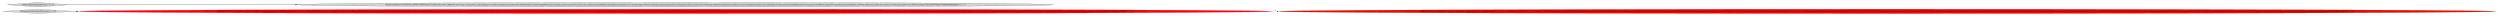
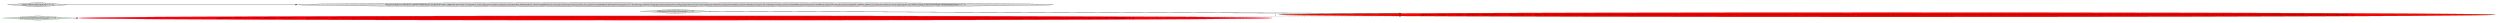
  digraph {
    rankdir=LR
    fontname=Ubuntu
    node [fillcolor=lightgray shape=diamond style=filled color=darkgreen fontname=Ubuntu]
    edge [style=bold fontname=Ubuntu]
+   n1 [label="testExpressionFilteringAndGrouping['0', '1', '0']"]
    n2 [fillcolor=red label="testQuery(\"SELECT\" + \" FLOOR(m1 / 2) * 2,\" + \" COUNT(*)\" + \"FROM druid.foo\" + \"WHERE FLOOR(m1 / 2) * 2 > -1\" + \"GROUP BY FLOOR(m1 / 2) * 2\" + \"ORDER BY 1 DESC\",ImmutableList.of(GroupByQuery.builder().setDataSource(CalciteTests.DATASOURCE1).setInterval(querySegmentSpec(Filtration.eternity())).setGranularity(Granularities.ALL).setVirtualColumns(expression_Virtual_Column(\"d0:v\",\"(floor((\"m1\" / 2)) * 2)\",ValueType.FLOAT)).setDimFilter(expressionFilter(\"((floor((\"m1\" / 2)) * 2) > -1)\")).setDimensions(dimensionSpec(new DefaultDimensionSpec(\"d0:v\",\"d0\",ValueType.FLOAT))).setAggregatorSpecs(aggregators(new CountAggregatorFactory(\"a0\"))).setLimitSpec(new DefaultLimitSpec(ImmutableList.of(new OrderByColumnSpec(\"d0\",OrderByColumnSpec.Direction.DESCENDING,StringComparators.NUMERIC)),Integer.MAX_VALUE)).setContext(QUERY_CONTEXT_DEFAULT).build()),ImmutableList.of(new Object((((edu.fdu.CPPDG.tinypdg.pe.ExpressionInfo@a7de56,new Object((((edu.fdu.CPPDG.tinypdg.pe.ExpressionInfo@a7de5b,new Object((((edu.fdu.CPPDG.tinypdg.pe.ExpressionInfo@a7de60,new Object((((edu.fdu.CPPDG.tinypdg.pe.ExpressionInfo@a7de65))@@@3@@@['0', '1', '0']" shape=ellipse]
    n3 [label="testGroupByAndOrderByAlias['0', '0', '1']" color=black]
    n4 [label="testQuery(\"SELECT cnt AS theCnt, COUNT(*) FROM druid.foo GROUP BY theCnt ORDER BY theCnt ASC\",ImmutableList.of(GroupByQuery.builder().setDataSource(CalciteTests.DATASOURCE1).setInterval(QSS(Filtration.eternity())).setGranularity(Granularities.ALL).setDimensions(DIMS(new DefaultDimensionSpec(\"cnt\",\"d0\",ValueType.LONG))).setAggregatorSpecs(AGGS(new CountAggregatorFactory(\"a0\"))).setLimitSpec(new DefaultLimitSpec(ImmutableList.of(new OrderByColumnSpec(\"d0\",OrderByColumnSpec.Direction.ASCENDING,StringComparators.NUMERIC)),Integer.MAX_VALUE)).setContext(QUERY_CONTEXT_DEFAULT).build()),ImmutableList.of(new Object((((edu.fdu.CPPDG.tinypdg.pe.ExpressionInfo@a7deb8))@@@3@@@['0', '0', '1']" shape=ellipse color=black]
    n5 [label="testExpressionFilteringAndGrouping['1', '0', '0']"]
    n6 [fillcolor=red label="testQuery(\"SELECT\" + \" FLOOR(m1 / 2) * 2,\" + \" COUNT(*)\" + \"FROM druid.foo\" + \"WHERE FLOOR(m1 / 2) * 2 > -1\" + \"GROUP BY FLOOR(m1 / 2) * 2\" + \"ORDER BY 1 DESC\",ImmutableList.of(GroupByQuery.builder().setDataSource(CalciteTests.DATASOURCE1).setInterval(QSS(Filtration.eternity())).setGranularity(Granularities.ALL).setVirtualColumns(EXPRESSION_VIRTUAL_COLUMN(\"d0:v\",\"(floor((\"m1\" / 2)) * 2)\",ValueType.FLOAT)).setDimFilter(EXPRESSION_FILTER(\"((floor((\"m1\" / 2)) * 2) > -1)\")).setDimensions(DIMS(new DefaultDimensionSpec(\"d0:v\",\"d0\",ValueType.FLOAT))).setAggregatorSpecs(AGGS(new CountAggregatorFactory(\"a0\"))).setLimitSpec(new DefaultLimitSpec(ImmutableList.of(new OrderByColumnSpec(\"d0\",OrderByColumnSpec.Direction.DESCENDING,StringComparators.NUMERIC)),Integer.MAX_VALUE)).setContext(QUERY_CONTEXT_DEFAULT).build()),ImmutableList.of(new Object((((edu.fdu.CPPDG.tinypdg.pe.ExpressionInfo@a7ddde,new Object((((edu.fdu.CPPDG.tinypdg.pe.ExpressionInfo@a7dde3,new Object((((edu.fdu.CPPDG.tinypdg.pe.ExpressionInfo@a7dde8,new Object((((edu.fdu.CPPDG.tinypdg.pe.ExpressionInfo@a7dded))@@@3@@@['1', '0', '0']" shape=ellipse color=deeppink]
+   n1 -> n2
    n3 -> n4
    n5 -> n6
    n6 -> n2 [label=0 style=dashed]
  }
